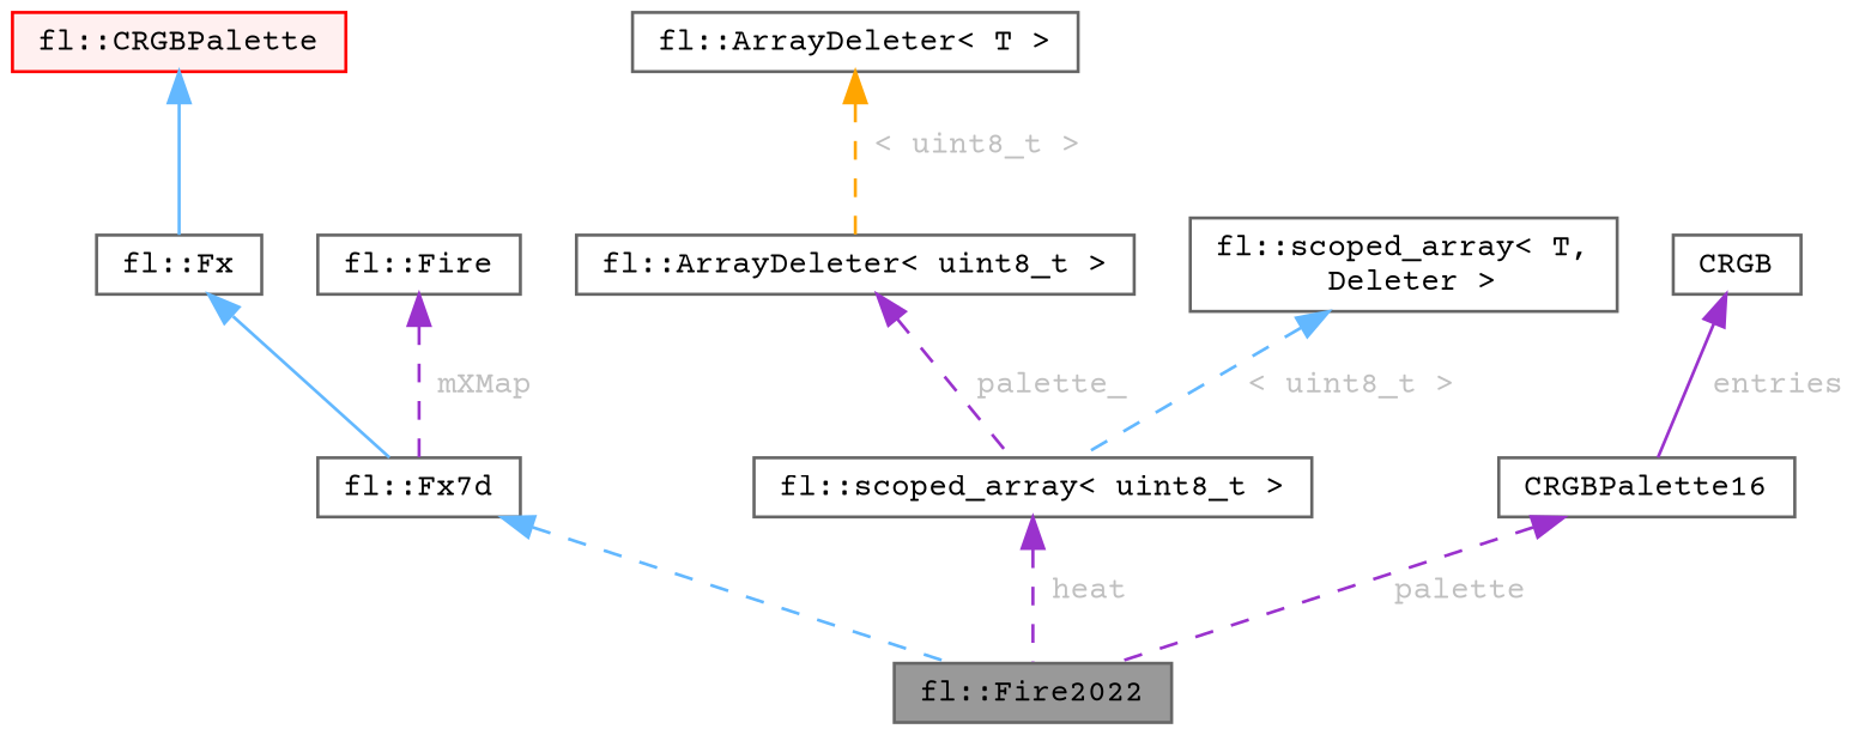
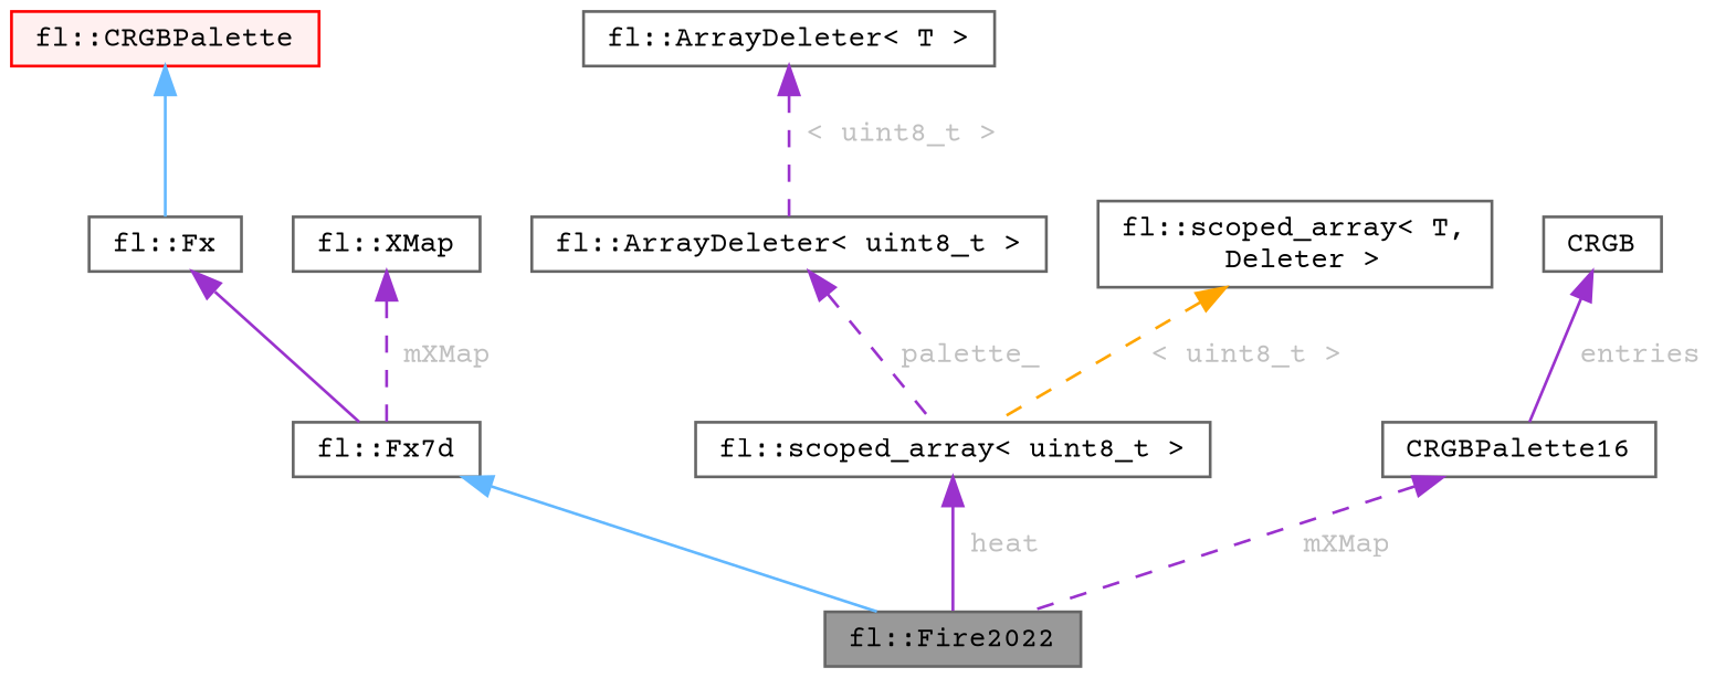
  digraph {
    fontname="Courier Prime"
    node [color=gray40 fillcolor=white fontname="Courier Prime" fontsize=10 shape=box style=filled]
    edge [color=darkorchid3 dir=back fontname="Courier Prime" fontsize=10 labelfontname=Helvetica labelfontsize=10 style=dashed fontcolor=grey]
    n1 [fillcolor=grey60 fontcolor=black height=0.2 label="fl::Fire2022" width=0.4]
    n2 [height=0.2 label="fl::Fx7d" width=0.4]
    n3 [height=0.2 label="fl::Fx" width=0.4]
    n4 [color=red fillcolor="#FFF0F0" height=0.2 label="fl::CRGBPalette" width=0.4]
-   n5 [height=0.2 label="fl::Fire" width=0.4]
+   n5 [height=0.2 label="fl::XMap" width=0.4]
    n6 [height=0.2 label="fl::scoped_array\< uint8_t \>" width=0.4]
    n7 [height=0.2 label="fl::ArrayDeleter\< uint8_t \>" width=0.4]
    n8 [height=0.2 label="fl::ArrayDeleter\< T \>" width=0.4]
    n9 [height=0.2 label="fl::scoped_array\< T,\l Deleter \>" width=0.4]
    n10 [height=0.2 label=CRGBPalette16 width=0.4]
    n11 [height=0.2 label=CRGB width=0.4]
-   n2 -> n1 [color=steelblue1 fontcolor=""]
-   n3 -> n2 [color=steelblue1 style=solid fontcolor=""]
+   n2 -> n1 [color=steelblue1 style=solid fontcolor=""]
+   n3 -> n2 [style=solid fontcolor=""]
    n4 -> n3 [color=steelblue1 style=solid fontcolor=""]
    n5 -> n2 [label=" mXMap"]
-   n6 -> n1 [label=" heat"]
+   n6 -> n1 [label=" heat" style=solid]
    n7 -> n6 [label=" palette_"]
-   n8 -> n7 [color=orange label=" \< uint8_t \>"]
-   n9 -> n6 [color=steelblue1 label=" \< uint8_t \>"]
-   n10 -> n1 [label=" palette"]
+   n8 -> n7 [label=" \< uint8_t \>"]
+   n9 -> n6 [color=orange label=" \< uint8_t \>"]
+   n10 -> n1 [label=" mXMap"]
    n11 -> n10 [label=" entries" style=solid]
  }
